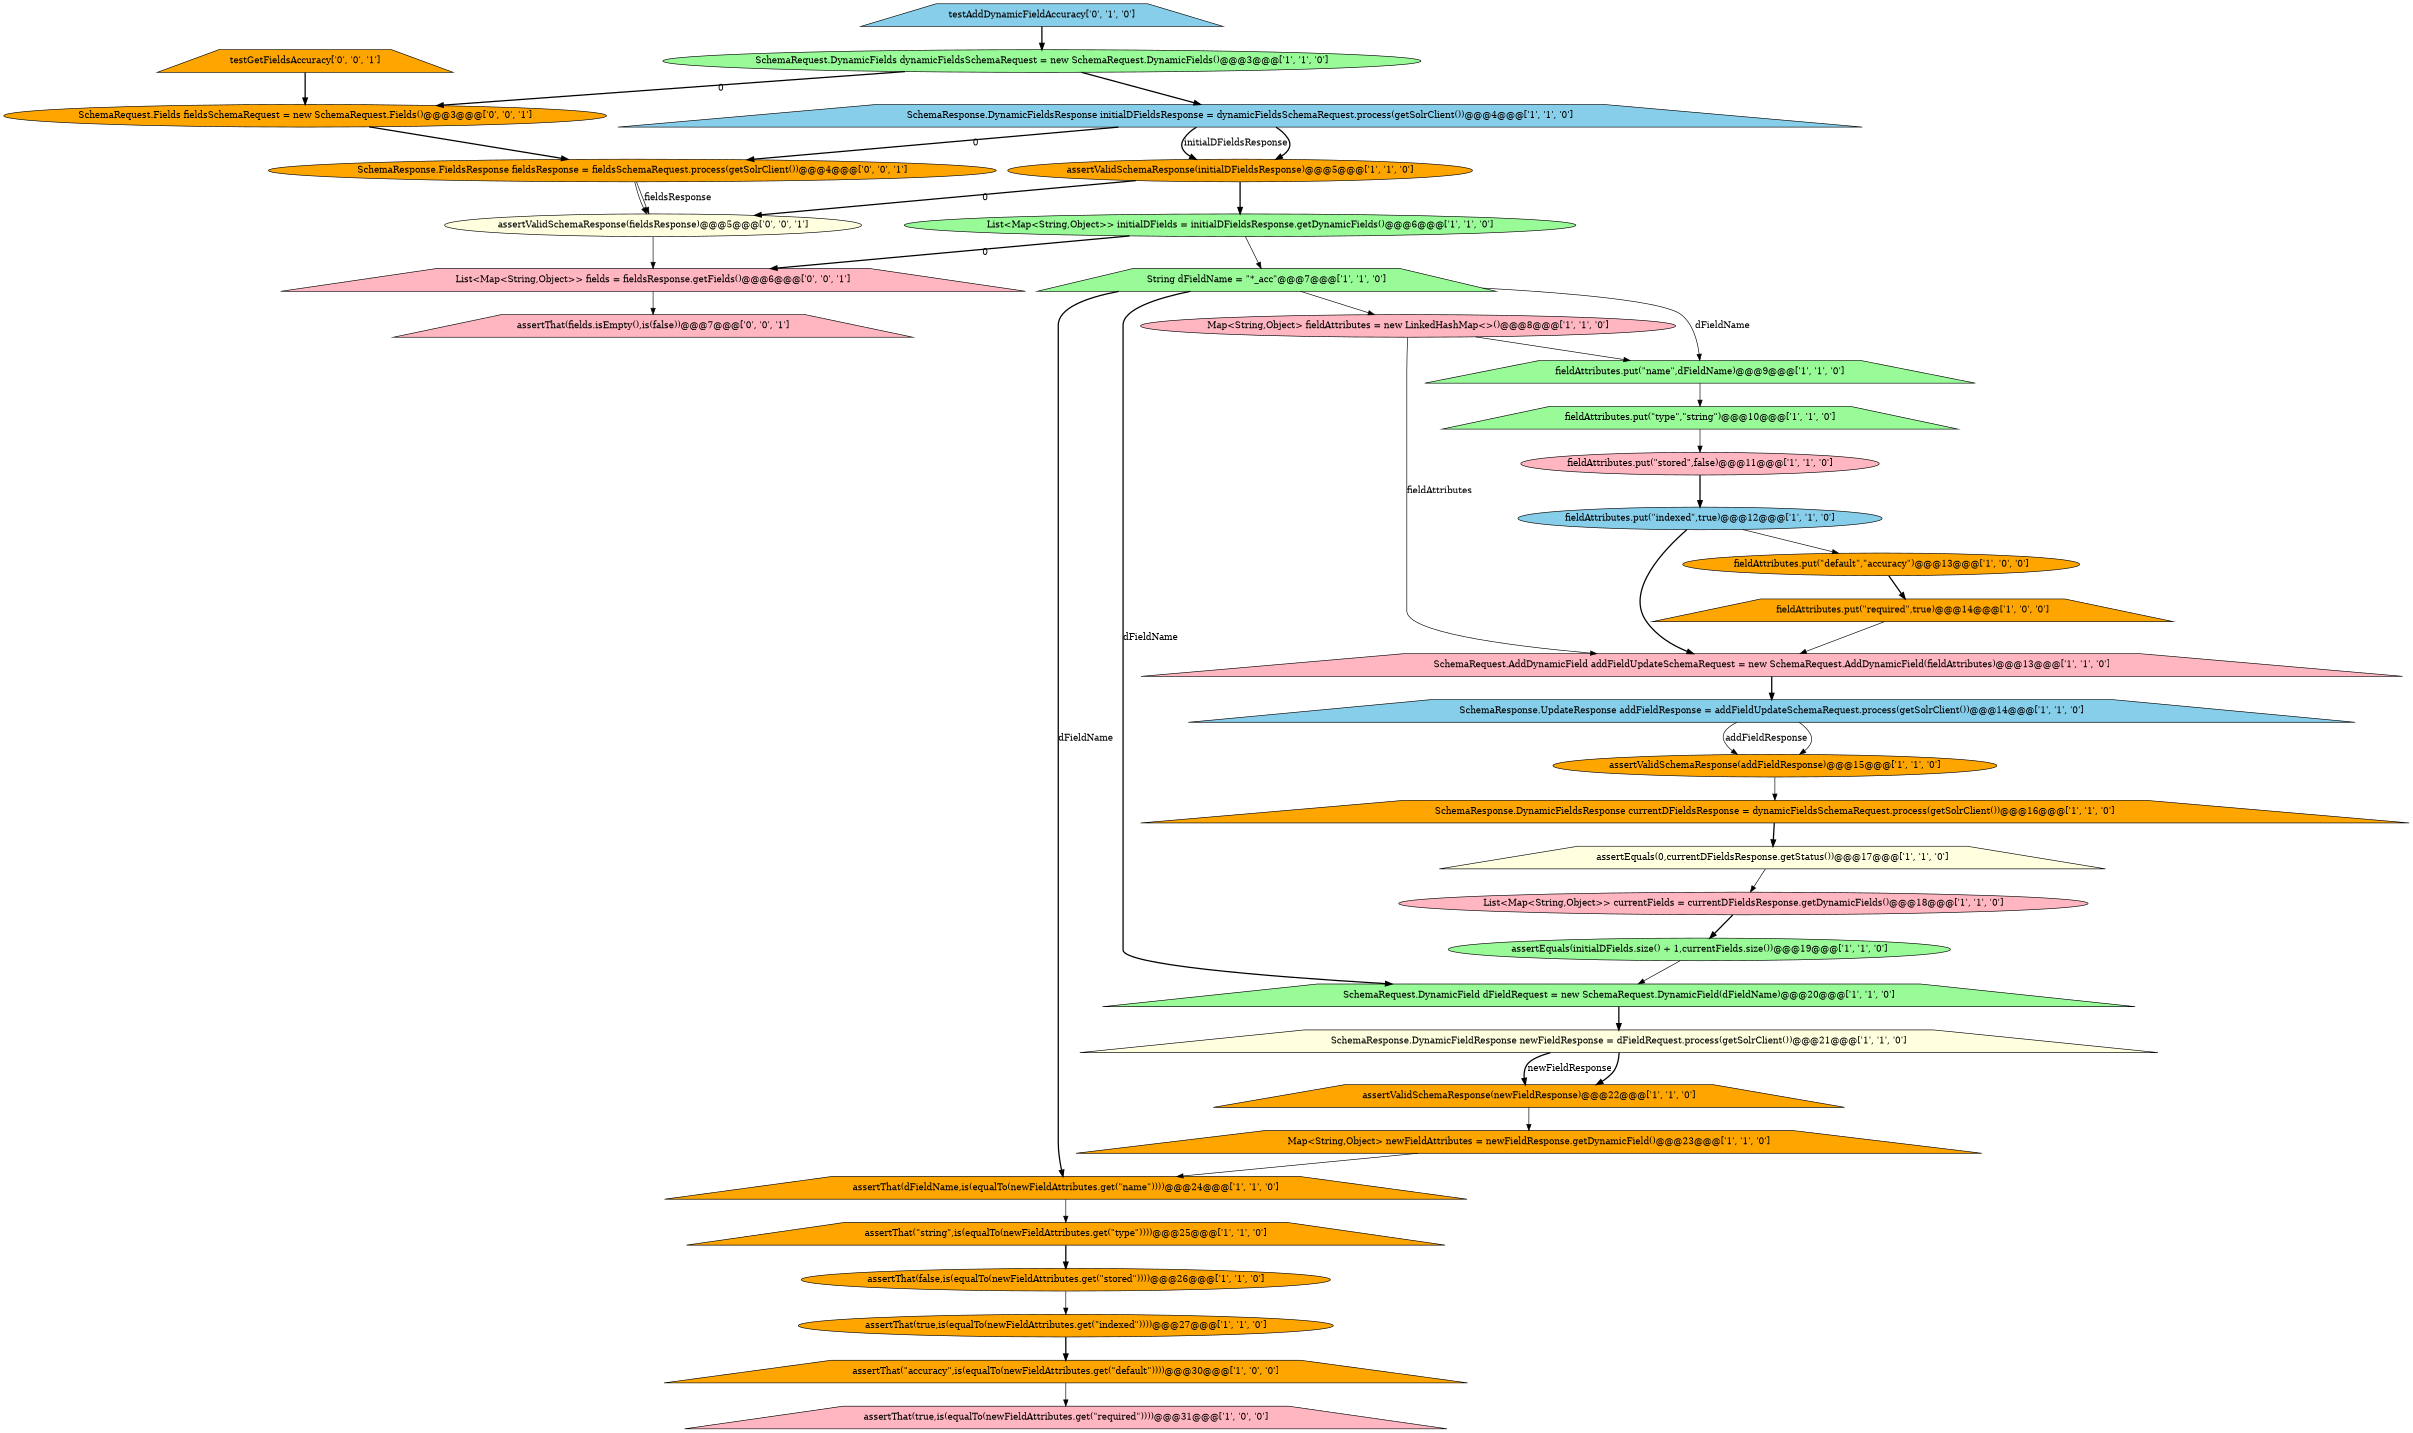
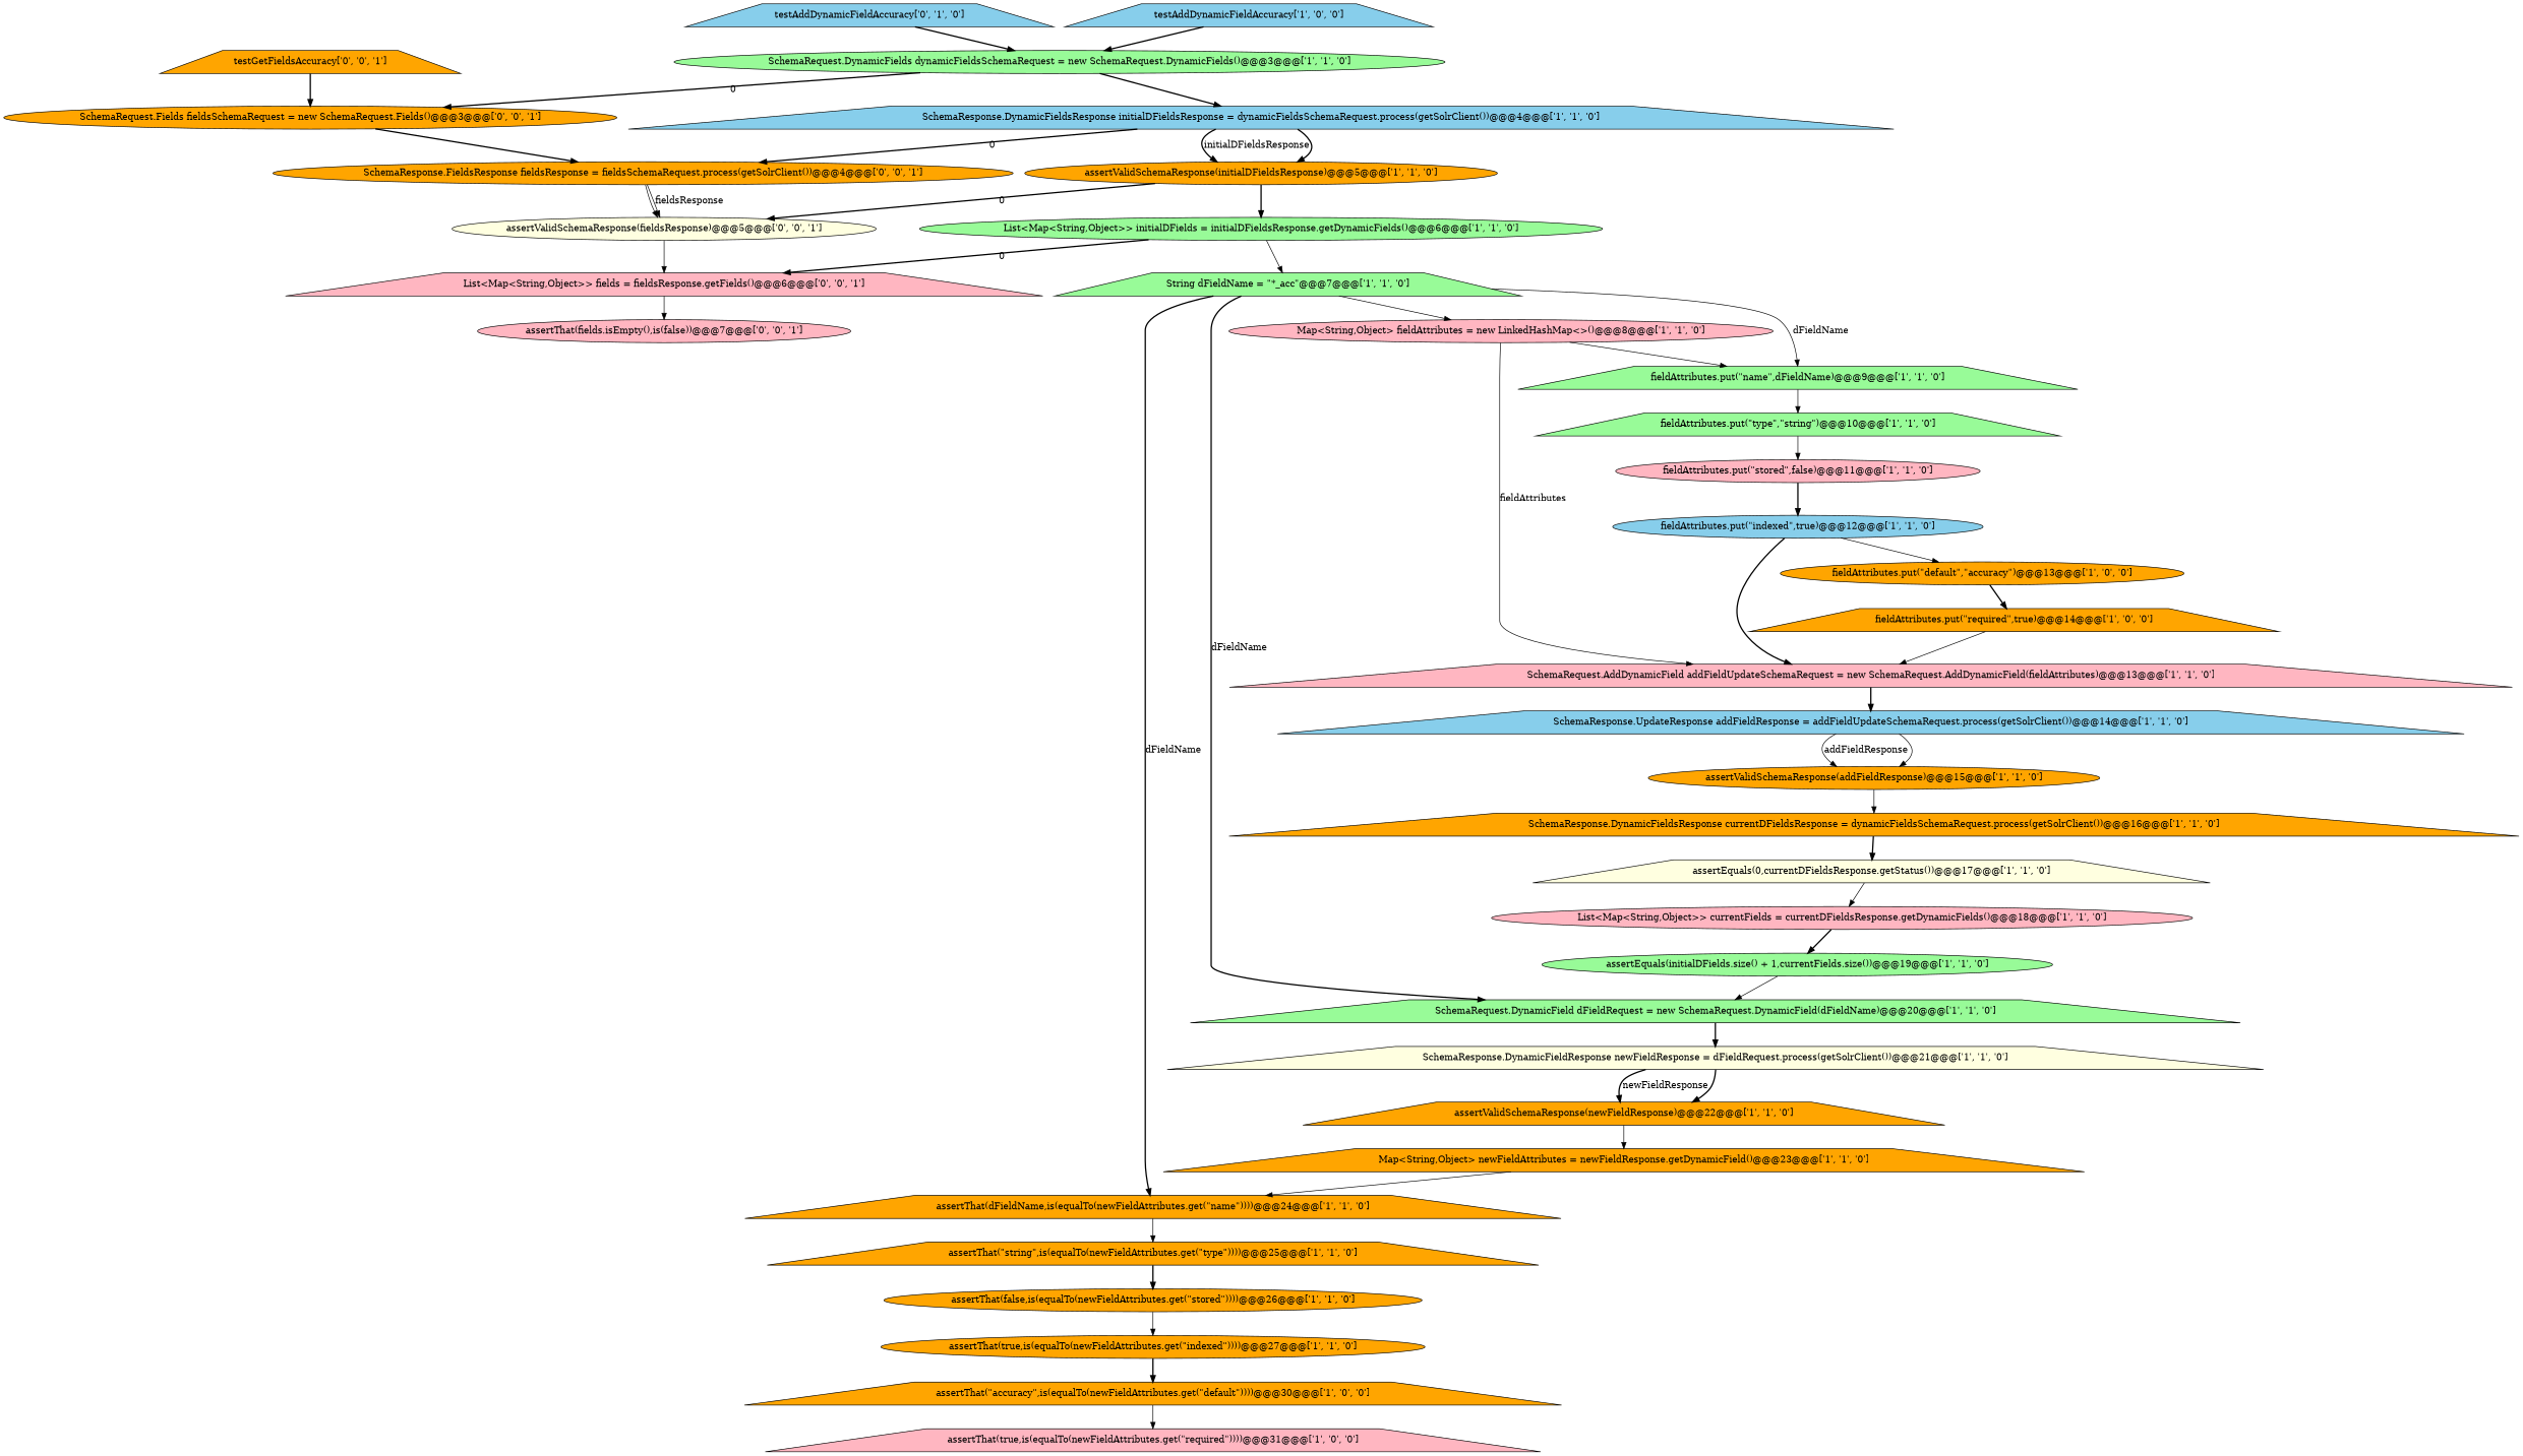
  digraph {
    node [fillcolor=orange shape=trapezium style=filled]
    edge [style=bold]
    n1 [fillcolor=lightyellow label="assertEquals(0,currentDFieldsResponse.getStatus())@@@17@@@['1', '1', '0']"]
    n2 [fillcolor=lightpink label="List<Map<String,Object>> currentFields = currentDFieldsResponse.getDynamicFields()@@@18@@@['1', '1', '0']" shape=ellipse]
    n3 [fillcolor=palegreen label="assertEquals(initialDFields.size() + 1,currentFields.size())@@@19@@@['1', '1', '0']" shape=ellipse]
    n4 [label="assertThat(true,is(equalTo(newFieldAttributes.get(\"indexed\"))))@@@27@@@['1', '1', '0']" shape=ellipse]
    n5 [label="assertThat(\"accuracy\",is(equalTo(newFieldAttributes.get(\"default\"))))@@@30@@@['1', '0', '0']"]
    n6 [fillcolor=lightpink label="assertThat(true,is(equalTo(newFieldAttributes.get(\"required\"))))@@@31@@@['1', '0', '0']"]
    n7 [label="assertThat(\"string\",is(equalTo(newFieldAttributes.get(\"type\"))))@@@25@@@['1', '1', '0']"]
    n8 [label="assertThat(false,is(equalTo(newFieldAttributes.get(\"stored\"))))@@@26@@@['1', '1', '0']" shape=ellipse]
    n9 [label="assertValidSchemaResponse(addFieldResponse)@@@15@@@['1', '1', '0']" shape=ellipse]
    n10 [label="SchemaResponse.DynamicFieldsResponse currentDFieldsResponse = dynamicFieldsSchemaRequest.process(getSolrClient())@@@16@@@['1', '1', '0']"]
    n11 [label="fieldAttributes.put(\"required\",true)@@@14@@@['1', '0', '0']"]
    n12 [fillcolor=lightpink label="SchemaRequest.AddDynamicField addFieldUpdateSchemaRequest = new SchemaRequest.AddDynamicField(fieldAttributes)@@@13@@@['1', '1', '0']"]
    n13 [fillcolor=skyblue label="SchemaResponse.UpdateResponse addFieldResponse = addFieldUpdateSchemaRequest.process(getSolrClient())@@@14@@@['1', '1', '0']"]
    n14 [fillcolor=palegreen label="SchemaRequest.DynamicField dFieldRequest = new SchemaRequest.DynamicField(dFieldName)@@@20@@@['1', '1', '0']"]
    n15 [fillcolor=lightyellow label="SchemaResponse.DynamicFieldResponse newFieldResponse = dFieldRequest.process(getSolrClient())@@@21@@@['1', '1', '0']"]
    n16 [fillcolor=lightpink label="fieldAttributes.put(\"stored\",false)@@@11@@@['1', '1', '0']" shape=ellipse]
    n17 [fillcolor=skyblue label="fieldAttributes.put(\"indexed\",true)@@@12@@@['1', '1', '0']" shape=ellipse]
    n18 [label="fieldAttributes.put(\"default\",\"accuracy\")@@@13@@@['1', '0', '0']" shape=ellipse]
    n19 [fillcolor=palegreen label="fieldAttributes.put(\"type\",\"string\")@@@10@@@['1', '1', '0']"]
    n20 [fillcolor=palegreen label="fieldAttributes.put(\"name\",dFieldName)@@@9@@@['1', '1', '0']"]
    n21 [fillcolor=skyblue label="testAddDynamicFieldAccuracy['0', '1', '0']"]
    n22 [fillcolor=palegreen label="SchemaRequest.DynamicFields dynamicFieldsSchemaRequest = new SchemaRequest.DynamicFields()@@@3@@@['1', '1', '0']" shape=ellipse]
    n23 [label="SchemaRequest.Fields fieldsSchemaRequest = new SchemaRequest.Fields()@@@3@@@['0', '0', '1']" shape=ellipse]
    n24 [fillcolor=skyblue label="SchemaResponse.DynamicFieldsResponse initialDFieldsResponse = dynamicFieldsSchemaRequest.process(getSolrClient())@@@4@@@['1', '1', '0']"]
    n25 [fillcolor=palegreen label="List<Map<String,Object>> initialDFields = initialDFieldsResponse.getDynamicFields()@@@6@@@['1', '1', '0']" shape=ellipse]
    n26 [fillcolor=lightpink label="List<Map<String,Object>> fields = fieldsResponse.getFields()@@@6@@@['0', '0', '1']"]
    n27 [fillcolor=palegreen label="String dFieldName = \"*_acc\"@@@7@@@['1', '1', '0']"]
-   n28 [fillcolor=lightpink label="assertThat(fields.isEmpty(),is(false))@@@7@@@['0', '0', '1']"]
+   n28 [fillcolor=lightpink label="assertThat(fields.isEmpty(),is(false))@@@7@@@['0', '0', '1']" shape=ellipse]
    n29 [label="assertThat(dFieldName,is(equalTo(newFieldAttributes.get(\"name\"))))@@@24@@@['1', '1', '0']"]
    n30 [fillcolor=lightpink label="Map<String,Object> fieldAttributes = new LinkedHashMap<>()@@@8@@@['1', '1', '0']" shape=ellipse]
    n31 [label="Map<String,Object> newFieldAttributes = newFieldResponse.getDynamicField()@@@23@@@['1', '1', '0']"]
    n32 [label="assertValidSchemaResponse(newFieldResponse)@@@22@@@['1', '1', '0']"]
    n33 [label="testGetFieldsAccuracy['0', '0', '1']"]
    n34 [label="SchemaResponse.FieldsResponse fieldsResponse = fieldsSchemaRequest.process(getSolrClient())@@@4@@@['0', '0', '1']" shape=ellipse]
    n35 [fillcolor=lightyellow label="assertValidSchemaResponse(fieldsResponse)@@@5@@@['0', '0', '1']" shape=ellipse]
    n36 [label="assertValidSchemaResponse(initialDFieldsResponse)@@@5@@@['1', '1', '0']" shape=ellipse]
+   n37 [fillcolor=skyblue label="testAddDynamicFieldAccuracy['1', '0', '0']"]
    n1 -> n2 [style=solid]
    n2 -> n3
    n3 -> n14 [style=solid]
    n4 -> n5
    n5 -> n6 [style=solid]
    n7 -> n8
    n8 -> n4 [style=solid]
    n9 -> n10 [style=solid]
    n10 -> n1
    n11 -> n12 [style=solid]
    n12 -> n13
    n13 -> n9 [style=solid]
    n13 -> n9 [label=addFieldResponse style=solid]
    n14 -> n15
    n15 -> n32 [label=newFieldResponse]
    n15 -> n32
    n16 -> n17
    n17 -> n12
    n17 -> n18 [style=solid]
    n18 -> n11
    n19 -> n16 [style=solid]
    n20 -> n19 [style=solid]
    n21 -> n22
    n22 -> n23 [label=0]
    n22 -> n24
    n23 -> n34
    n24 -> n34 [label=0]
    n24 -> n36 [label=initialDFieldsResponse]
    n24 -> n36
    n25 -> n26 [label=0]
    n25 -> n27 [style=solid]
    n26 -> n28 [style=solid]
    n27 -> n14 [label=dFieldName]
    n27 -> n20 [label=dFieldName style=solid]
    n27 -> n29 [label=dFieldName]
    n27 -> n30 [style=solid]
    n29 -> n7 [style=solid]
    n30 -> n12 [label=fieldAttributes style=solid]
    n30 -> n20 [style=solid]
    n31 -> n29 [style=solid]
    n32 -> n31 [style=solid]
    n33 -> n23
    n34 -> n35 [label=fieldsResponse style=solid]
    n34 -> n35 [style=solid]
    n35 -> n26 [style=solid]
    n36 -> n25
    n36 -> n35 [label=0]
+   n37 -> n22
  }
